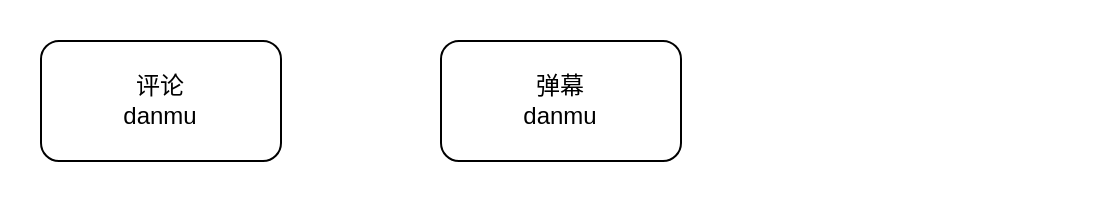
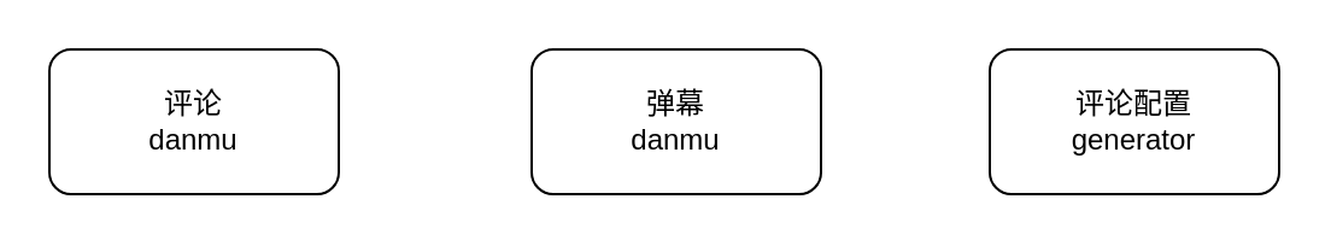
  <mxCell id="0" />
  <mxCell id="1" parent="0" />
  <mxCell id="2" value="评论&lt;br&gt;danmu" style="rounded=1;whiteSpace=wrap;html=1;" parent="1" vertex="1"><mxGeometry x="20" y="20" width="120" height="60" as="geometry" /></mxCell>
  <mxCell id="3" value="弹幕&lt;br&gt;danmu" style="rounded=1;whiteSpace=wrap;html=1;" parent="1" vertex="1"><mxGeometry x="220" y="20" width="120" height="60" as="geometry" /></mxCell>
+ <mxCell id="4" value="评论配置&lt;br&gt;generator" style="rounded=1;whiteSpace=wrap;html=1;" parent="1" vertex="1"><mxGeometry x="410" y="20" width="120" height="60" as="geometry" /></mxCell>
